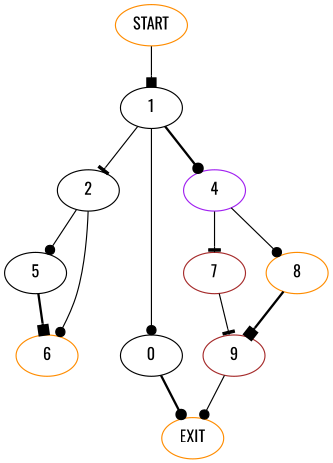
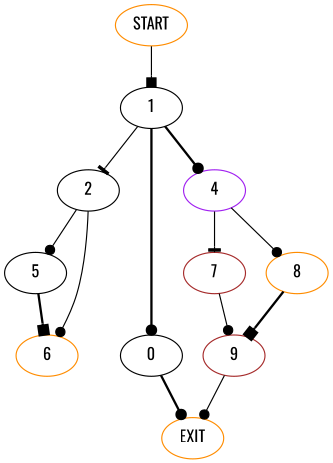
  digraph {
    fontname=Oswald
    node [color=darkorange fontname=Oswald]
    edge [arrowhead=dot fontname=Oswald style=solid]
    n1 [label=START]
    1 [color=black]
    2 [color=black]
    n4 [color=black label=0]
    4 [color=purple]
    n6 [label=EXIT]
    5 [color=black]
    6
    7 [color=brown]
    8
    9 [color=brown]
    n1 -> 1 [arrowhead=box]
    1 -> 2 [arrowhead=tee]
-   1 -> n4
+   1 -> n4 [style=bold]
    1 -> 4 [style=bold]
    2 -> 5
    2 -> 6
    n4 -> n6 [style=bold]
    4 -> 7 [arrowhead=tee]
    4 -> 8
    5 -> 6 [arrowhead=box style=bold]
-   7 -> 9 [arrowhead=tee]
+   7 -> 9
    8 -> 9 [arrowhead=box style=bold]
    9 -> n6
  }
